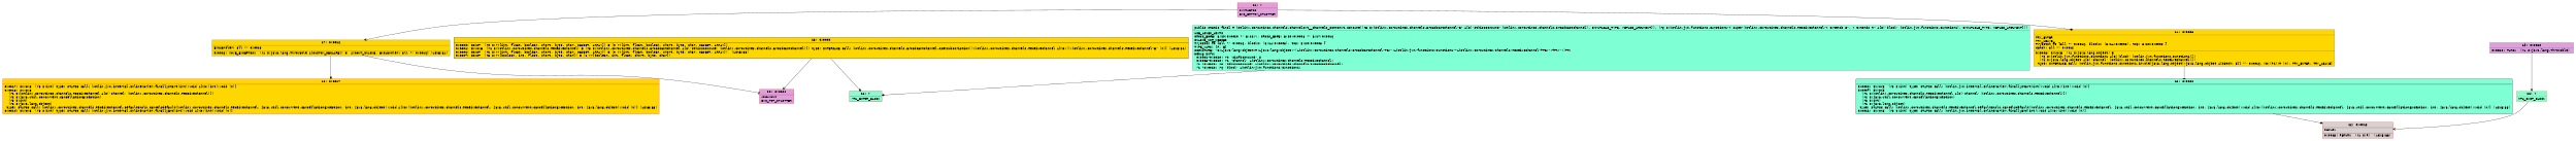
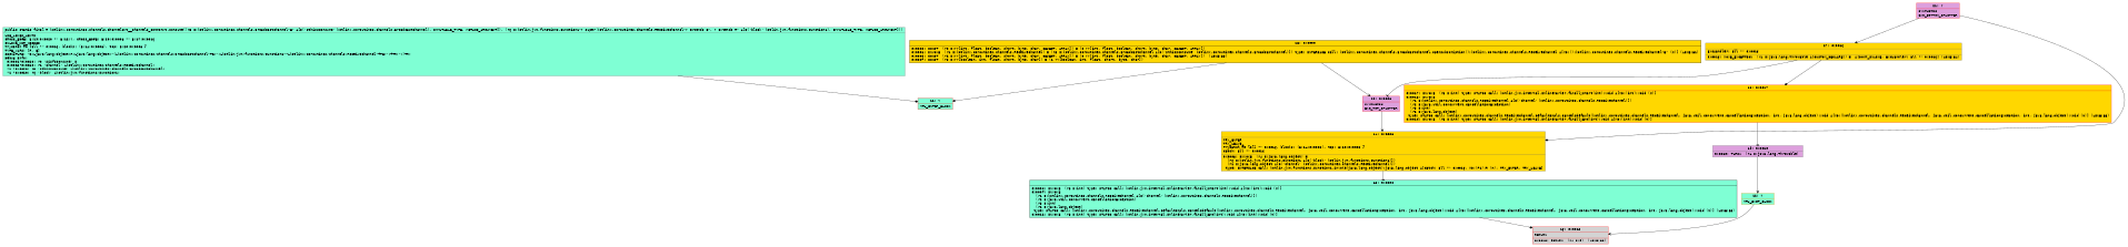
  digraph {
    fontname="DejaVu Sans Mono"
    node [color=red fillcolor=aquamarine fontname="DejaVu Sans Mono" shape=record style=filled]
    edge [arrowhead=diamond fontname="DejaVu Sans Mono"]
    n1 [label="{11\:\ ?|MTH_ENTER_BLOCK\l}"]
    n2 [color=black fillcolor=gold label="{13\:\ 0x0000|0x0000: CONST  (r0 I:??[int, float, boolean, short, byte, char, OBJECT, ARRAY]) = (0 ??[int, float, boolean, short, byte, char, OBJECT, ARRAY]) \l0x0001: INVOKE  (r1 I:kotlinx.coroutines.channels.ReceiveChannel) = (r5 I:kotlinx.coroutines.channels.BroadcastChannel A[D('$this$consume' kotlinx.coroutines.channels.BroadcastChannel)]) type: INTERFACE call: kotlinx.coroutines.channels.BroadcastChannel.openSubscription():kotlinx.coroutines.channels.ReceiveChannel A[MD:():kotlinx.coroutines.channels.ReceiveChannel\<E\> (m)] (LINE:31)\l0x0006: CONST  (r2 I:??[int, float, boolean, short, byte, char, OBJECT, ARRAY]) = (0 ??[int, float, boolean, short, byte, char, OBJECT, ARRAY])  (LINE:33)\l0x0007: CONST  (r3 I:??[boolean, int, float, short, byte, char]) = (1 ??[boolean, int, float, short, byte, char]) \l}"]
-   n3 [fillcolor=plum label="{20\:\ 0x0008|ARGUMENT\lEXC_TOP_SPLITTER\l}"]
+   n3 [fillcolor=plum label="{20\:\ 0x0008|SYNTHETIC\lEXC_TOP_SPLITTER\l}"]
    n4 [color=gray40 fillcolor=gold label="{14\:\ 0x0008|TRY_ENTER\lTRY_LEAVE\lTryCatch #0 \{all \-\> 0x0016, blocks: (B:14:0x0008), top: B:20:0x0008 \}\lCatch: all \-\> 0x0016\l|0x0008: INVOKE  (r4 I:java.lang.Object) = \l  (r6 I:kotlin.jvm.functions.Function1 A[D('block' kotlin.jvm.functions.Function1)])\l  (r1 I:java.lang.Object A[D('channel' kotlinx.coroutines.channels.ReceiveChannel)])\l type: INTERFACE call: kotlin.jvm.functions.Function1.invoke(java.lang.Object):java.lang.Object A[Catch: all \-\> 0x0016, MD:(P1):R (m), TRY_ENTER, TRY_LEAVE]\l}"]
    n5 [color=black label="{15\:\ 0x000c|0x000c: INVOKE  (r3 I:int) type: STATIC call: kotlin.jvm.internal.InlineMarker.finallyStart(int):void A[MD:(int):void (m)]\l0x000f: INVOKE  \l  (r1 I:kotlinx.coroutines.channels.ReceiveChannel A[D('channel' kotlinx.coroutines.channels.ReceiveChannel)])\l  (r2 I:java.util.concurrent.CancellationException)\l  (r3 I:int)\l  (r2 I:java.lang.Object)\l type: STATIC call: kotlinx.coroutines.channels.ReceiveChannel.DefaultImpls.cancel$default(kotlinx.coroutines.channels.ReceiveChannel, java.util.concurrent.CancellationException, int, java.lang.Object):void A[MD:(kotlinx.coroutines.channels.ReceiveChannel, java.util.concurrent.CancellationException, int, java.lang.Object):void (m)] (LINE:35)\l0x0012: INVOKE  (r3 I:int) type: STATIC call: kotlin.jvm.internal.InlineMarker.finallyEnd(int):void A[MD:(int):void (m)]\l}"]
    n6 [color=gray40 fillcolor=gold label="{17\:\ 0x0016|ExcHandler: all \-\> 0x0016\l|0x0016: MOVE_EXCEPTION  (r4 I:java.lang.Throwable A[CUSTOM_DECLARE]) =  A[DONT_INLINE, ExcHandler: all \-\> 0x0016] (LINE:34)\l}"]
    n7 [fillcolor=gold label="{18\:\ 0x0017|0x0017: INVOKE  (r3 I:int) type: STATIC call: kotlin.jvm.internal.InlineMarker.finallyStart(int):void A[MD:(int):void (m)]\l0x001a: INVOKE  \l  (r1 I:kotlinx.coroutines.channels.ReceiveChannel A[D('channel' kotlinx.coroutines.channels.ReceiveChannel)])\l  (r2 I:java.util.concurrent.CancellationException)\l  (r3 I:int)\l  (r2 I:java.lang.Object)\l type: STATIC call: kotlinx.coroutines.channels.ReceiveChannel.DefaultImpls.cancel$default(kotlinx.coroutines.channels.ReceiveChannel, java.util.concurrent.CancellationException, int, java.lang.Object):void A[MD:(kotlinx.coroutines.channels.ReceiveChannel, java.util.concurrent.CancellationException, int, java.lang.Object):void (m)] (LINE:35)\l0x001d: INVOKE  (r3 I:int) type: STATIC call: kotlin.jvm.internal.InlineMarker.finallyEnd(int):void A[MD:(int):void (m)]\l}"]
    n8 [fillcolor=lightgrey label="{16\:\ 0x0015|RETURN\l|0x0015: RETURN  (r4 I:R)  (LINE:33)\l}"]
    n9 [fillcolor=plum label="{21\:\ ?|SYNTHETIC\lEXC_BOTTOM_SPLITTER\l}"]
    n10 [color=darkorange label="{12\:\ ?|MTH_EXIT_BLOCK\l}"]
    n11 [color=gray40 fillcolor=plum label="{19\:\ 0x0020|0x0020: THROW  (r4 I:java.lang.Throwable) \l}"]
    n12 [color=gray40 label="{public static final R kotlinx.coroutines.channels.ChannelsKt__Channels_commonKt.consume((r5 I:kotlinx.coroutines.channels.BroadcastChannel\<E\> A[D('$this$consume' kotlinx.coroutines.channels.BroadcastChannel), IMMUTABLE_TYPE, METHOD_ARGUMENT]), (r6 I:kotlin.jvm.functions.Function1\<? super kotlinx.coroutines.channels.ReceiveChannel\<? extends E\>, ? extends R\> A[D('block' kotlin.jvm.functions.Function1), IMMUTABLE_TYPE, METHOD_ARGUMENT]))  | USE_LINES_HINTS\lCROSS_EDGE: B:19:0x0020 \-\> B:12:?, CROSS_EDGE: B:20:0x0008 \-\> B:17:0x0016\lINLINE_NOT_NEEDED\lTryCatch #0 \{all \-\> 0x0016, blocks: (B:14:0x0008), top: B:20:0x0008 \}\lTYPE_VARS: [R, E]\lSIGNATURE: \<E:Ljava\/lang\/Object;R:Ljava\/lang\/Object;\>(Lkotlinx\/coroutines\/channels\/BroadcastChannel\<TE;\>;Lkotlin\/jvm\/functions\/Function1\<\-Lkotlinx\/coroutines\/channels\/ReceiveChannel\<+TE;\>;+TR;\>;)TR;\lDebug Info:\l  0x0001\-0x0020: r0 '$i$f$consume' I\l  0x0005\-0x0020: r1 'channel' Lkotlinx\/coroutines\/channels\/ReceiveChannel;\l  \-1 \-0x0020: r5 '$this$consume' Lkotlinx\/coroutines\/channels\/BroadcastChannel;\l  \-1 \-0x0020: r6 'block' Lkotlin\/jvm\/functions\/Function1;\l}"]
    n2 -> n1
    n2 -> n3 [arrowhead=vee]
+   n3 -> n4 [arrowhead=vee]
    n4 -> n5 [arrowhead=tee]
    n5 -> n8
    n6 -> n3 [arrowhead=tee]
    n6 -> n7
+   n7 -> n11 [arrowhead=tee]
    n9 -> n4
    n9 -> n6 [arrowhead=vee]
    n10 -> n8 [arrowhead=vee]
    n11 -> n10 [arrowhead=vee]
    n12 -> n1
  }
